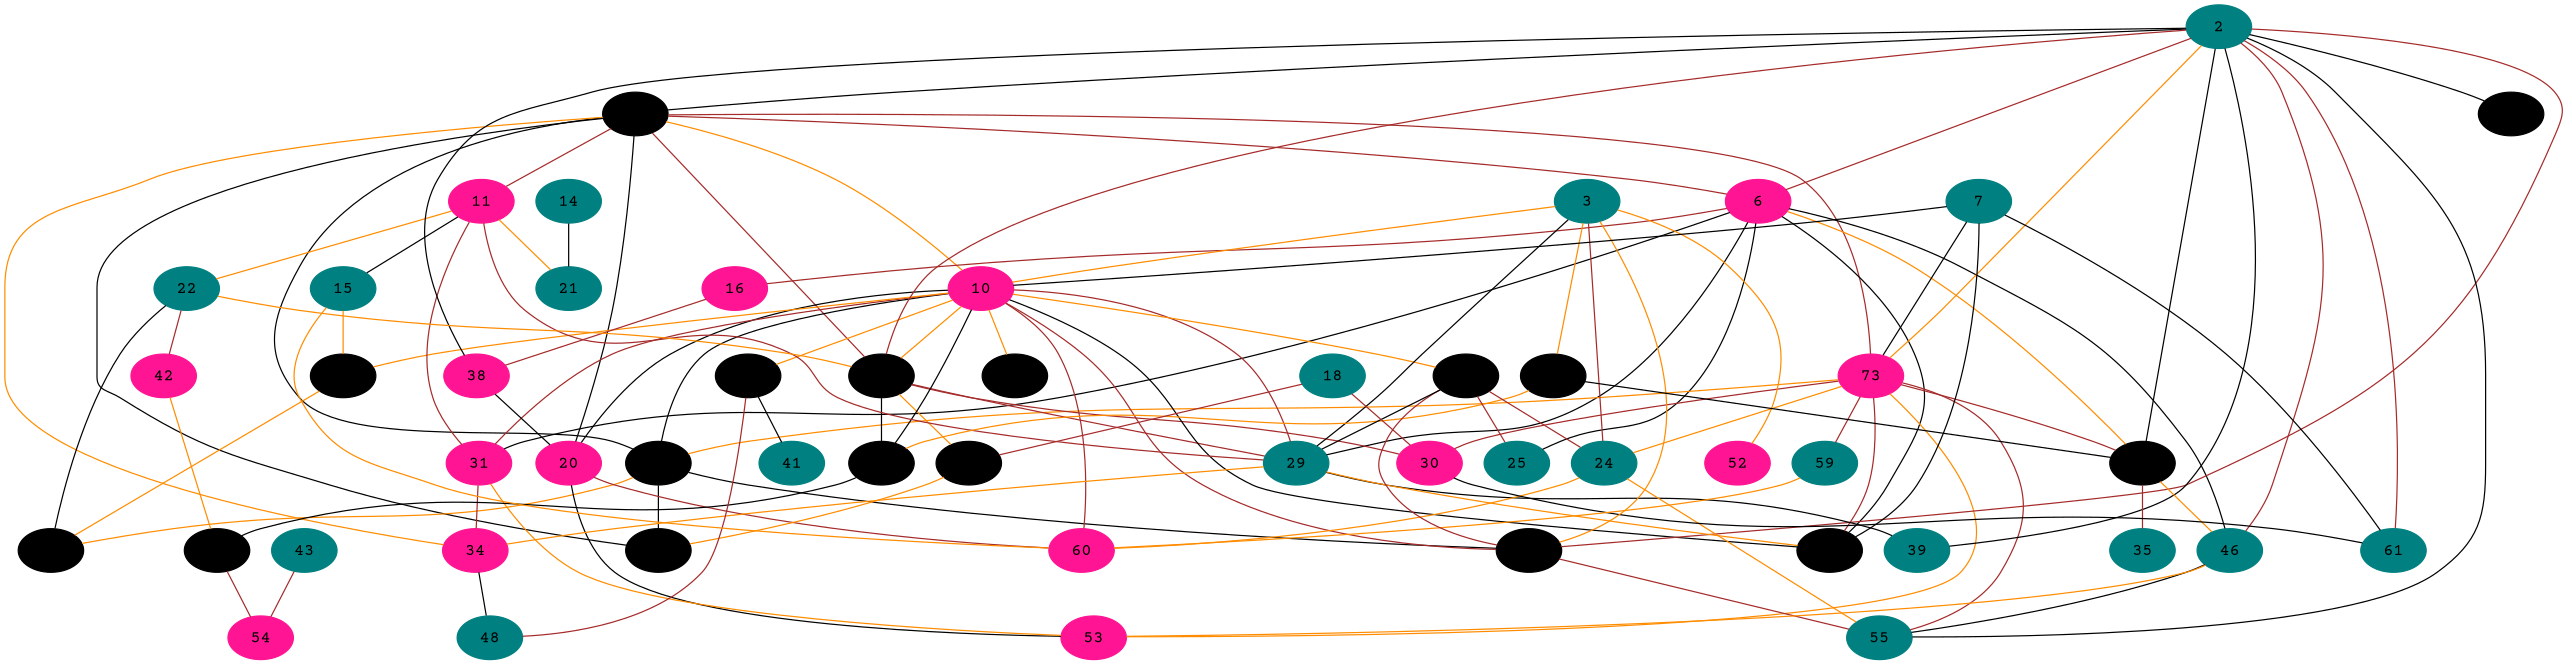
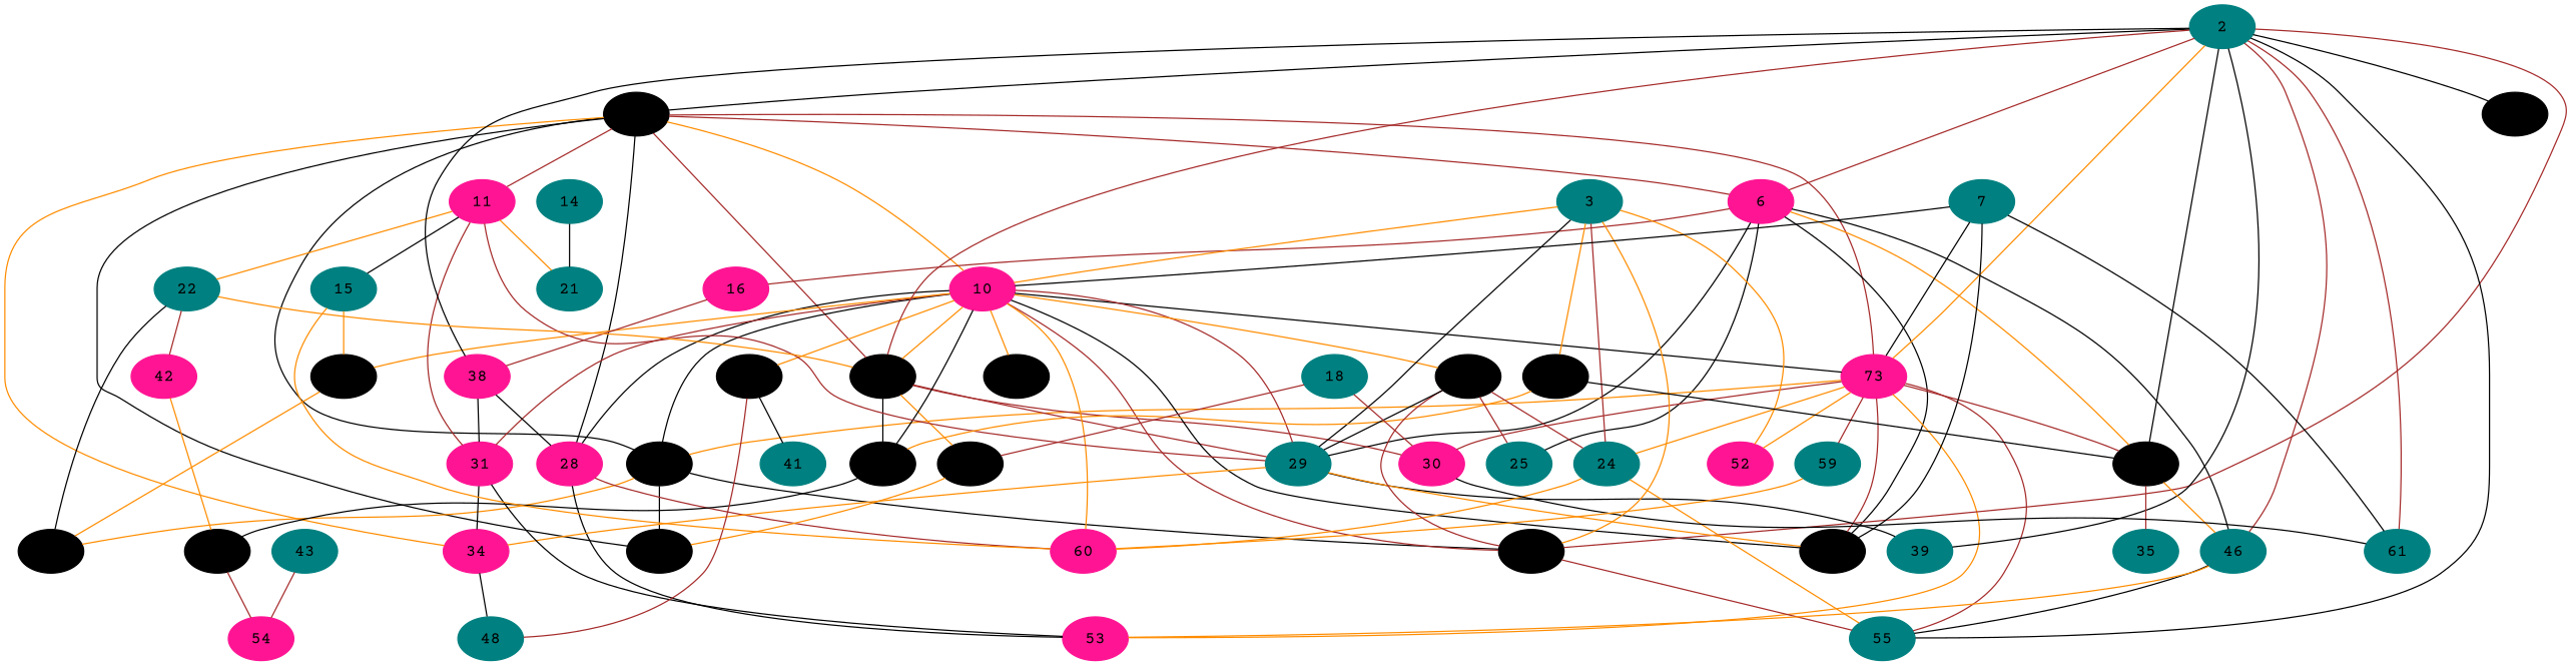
  graph {
    fontname="Courier Prime"
    node [color=teal fontname="Courier Prime" style=filled]
    edge [color=black fontname="Courier Prime" weight=1.0]
    5 [color=black]
    27 [color=black]
    6 [color=deeppink]
    n4 [color=deeppink label=73]
    26 [color=black]
    10 [color=deeppink]
    11 [color=deeppink]
-   20 [color=deeppink]
+   20 [color=deeppink label=28]
    34 [color=deeppink]
    44 [color=black]
    16 [color=deeppink]
    38 [color=deeppink]
    37 [color=black]
    49 [color=black]
    2
    12 [color=black]
    17 [color=black]
    39
    46
    55
    61
    29
    25
    31 [color=deeppink]
    32 [color=black]
    24
    52 [color=deeppink]
    30 [color=deeppink]
    53 [color=deeppink]
    59
    35
    45 [color=black]
    36 [color=black]
    3
    4 [color=black]
    23 [color=black]
    33 [color=black]
    40 [color=black]
    50 [color=black]
    60 [color=deeppink]
    51 [color=black]
    21
    15
    22
    48
    7
    41
    42 [color=deeppink]
    14
    18
    54 [color=deeppink]
    43
    5 -- 27
    5 -- 6 [color=brown]
    5 -- n4 [color=brown]
    5 -- 26 [color=brown]
    5 -- 10 [color=darkorange weight=2.0]
    5 -- 11 [color=brown]
    5 -- 20
    5 -- 34 [color=darkorange weight=3.0]
    5 -- 44
    27 -- 44
    27 -- 37
    27 -- 49 [color=darkorange]
    6 -- 16 [color=brown]
    6 -- 17 [color=darkorange]
    6 -- 46
    6 -- 29
    6 -- 25
-   6 -- 31
+   38 -- 31
    6 -- 32
    n4 -- 27 [color=darkorange]
    n4 -- 17 [color=brown]
    n4 -- 55 [color=brown]
    n4 -- 32 [color=brown weight=2.0]
    n4 -- 24 [color=darkorange]
+   n4 -- 52 [color=darkorange]
    n4 -- 30 [color=brown]
    n4 -- 53 [color=darkorange]
    n4 -- 59 [color=brown]
    26 -- 29 [color=brown]
    26 -- 30 [color=brown]
    26 -- 45
    26 -- 36 [color=darkorange]
    10 -- 27
+   10 -- n4
    10 -- 26 [color=darkorange]
    10 -- 20
    10 -- 37 [color=brown]
    10 -- 29 [color=brown]
    10 -- 31 [color=brown]
    10 -- 32
    10 -- 45
    10 -- 23 [color=darkorange]
    10 -- 33 [color=darkorange]
    10 -- 40 [color=darkorange]
    10 -- 50 [color=darkorange]
-   10 -- 60 [color=brown]
+   10 -- 60 [color=darkorange]
    11 -- 29 [color=brown]
    11 -- 31 [color=brown]
    11 -- 21 [color=darkorange]
    11 -- 15 [weight=2.0]
    11 -- 22 [color=darkorange]
    20 -- 53
    20 -- 60 [color=brown]
    34 -- 48
    16 -- 38 [color=brown]
    38 -- 20 [weight=2.0]
    37 -- 55 [color=brown]
    2 -- 5
    2 -- 6 [color=brown]
    2 -- n4 [color=darkorange]
    2 -- 26 [color=brown]
    2 -- 38
    2 -- 37 [color=brown]
    2 -- 12
    2 -- 17
    2 -- 39
    2 -- 46 [color=brown]
    2 -- 55
    2 -- 61 [color=brown]
    17 -- 46 [color=darkorange]
    17 -- 35 [color=brown]
    46 -- 55
    46 -- 53 [color=darkorange]
    29 -- 34 [color=darkorange]
    29 -- 39
    29 -- 32 [color=darkorange]
-   31 -- 34 [color=brown]
-   31 -- 53 [color=darkorange]
+   31 -- 34
+   31 -- 53
    24 -- 55 [color=darkorange weight=2.0]
    24 -- 60 [color=darkorange]
    30 -- 61
    59 -- 60 [color=darkorange]
    45 -- 51
    36 -- 44 [color=darkorange]
    3 -- 10 [color=darkorange]
    3 -- 37 [color=darkorange]
    3 -- 29
    3 -- 24 [color=brown]
    3 -- 52 [color=darkorange]
    3 -- 4 [color=darkorange]
    4 -- 17
    4 -- 45 [color=darkorange]
    23 -- 37 [color=brown]
    23 -- 29
    23 -- 25 [color=brown]
    23 -- 24 [color=brown]
    33 -- 49 [color=darkorange]
    40 -- 48 [color=brown]
    40 -- 41
    51 -- 54 [color=brown]
    15 -- 33 [color=darkorange]
    15 -- 60 [color=darkorange]
    22 -- 26 [color=darkorange]
    22 -- 49
    22 -- 42 [color=brown]
    7 -- n4
    7 -- 10
    7 -- 61
    7 -- 32
    42 -- 51 [color=darkorange]
    14 -- 21
    18 -- 30 [color=brown]
    18 -- 36 [color=brown]
    43 -- 54 [color=brown]
  }
